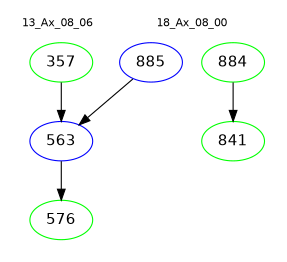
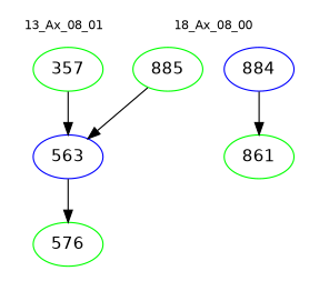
  digraph {
    fontname="DejaVu Sans"
    node [color=green fontname="DejaVu Sans"]
    edge [color=black fontname="DejaVu Sans"]
    n1 [label=357]
    n2 [color=blue label=563]
    n3 [label=576]
-   n4 [color=blue label=885]
-   n5 [label=884]
-   n6 [label=841]
+   n4 [label=885]
+   n5 [color=blue label=884]
+   n6 [label=861]
    subgraph cluster_1 {
      color=white
      fontsize=10
-     label="13_Ax_08_06"
+     label="13_Ax_08_01"
      n1
      n2
      n3
    }
    subgraph cluster_2 {
      color=white
      fontsize=10
      label="18_Ax_08_00"
      n4
      n5
      n6
    }
    n1 -> n2
    n2 -> n3
    n4 -> n2
    n5 -> n6
  }
